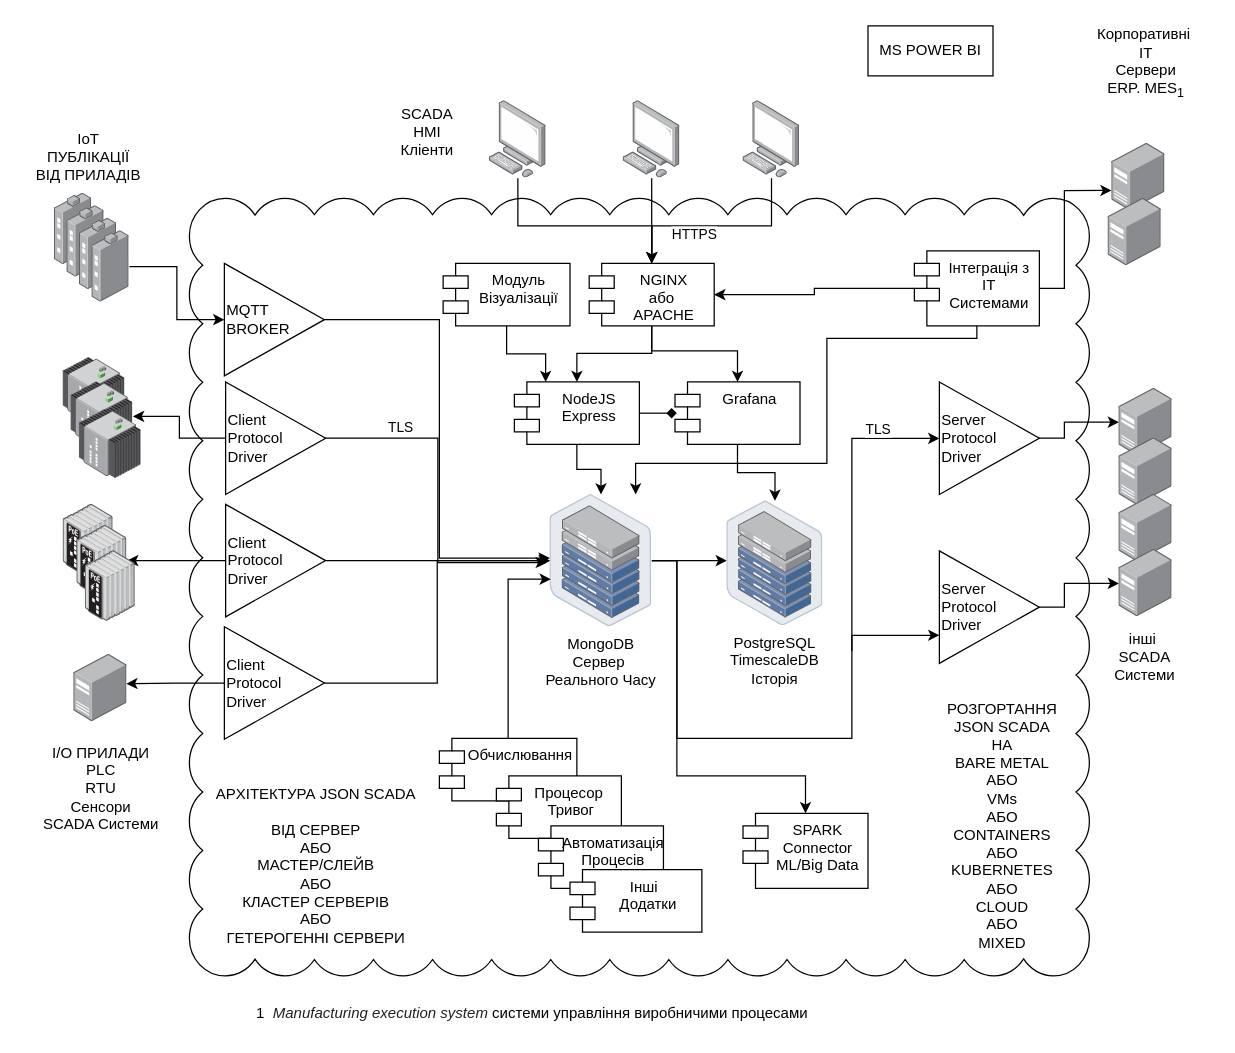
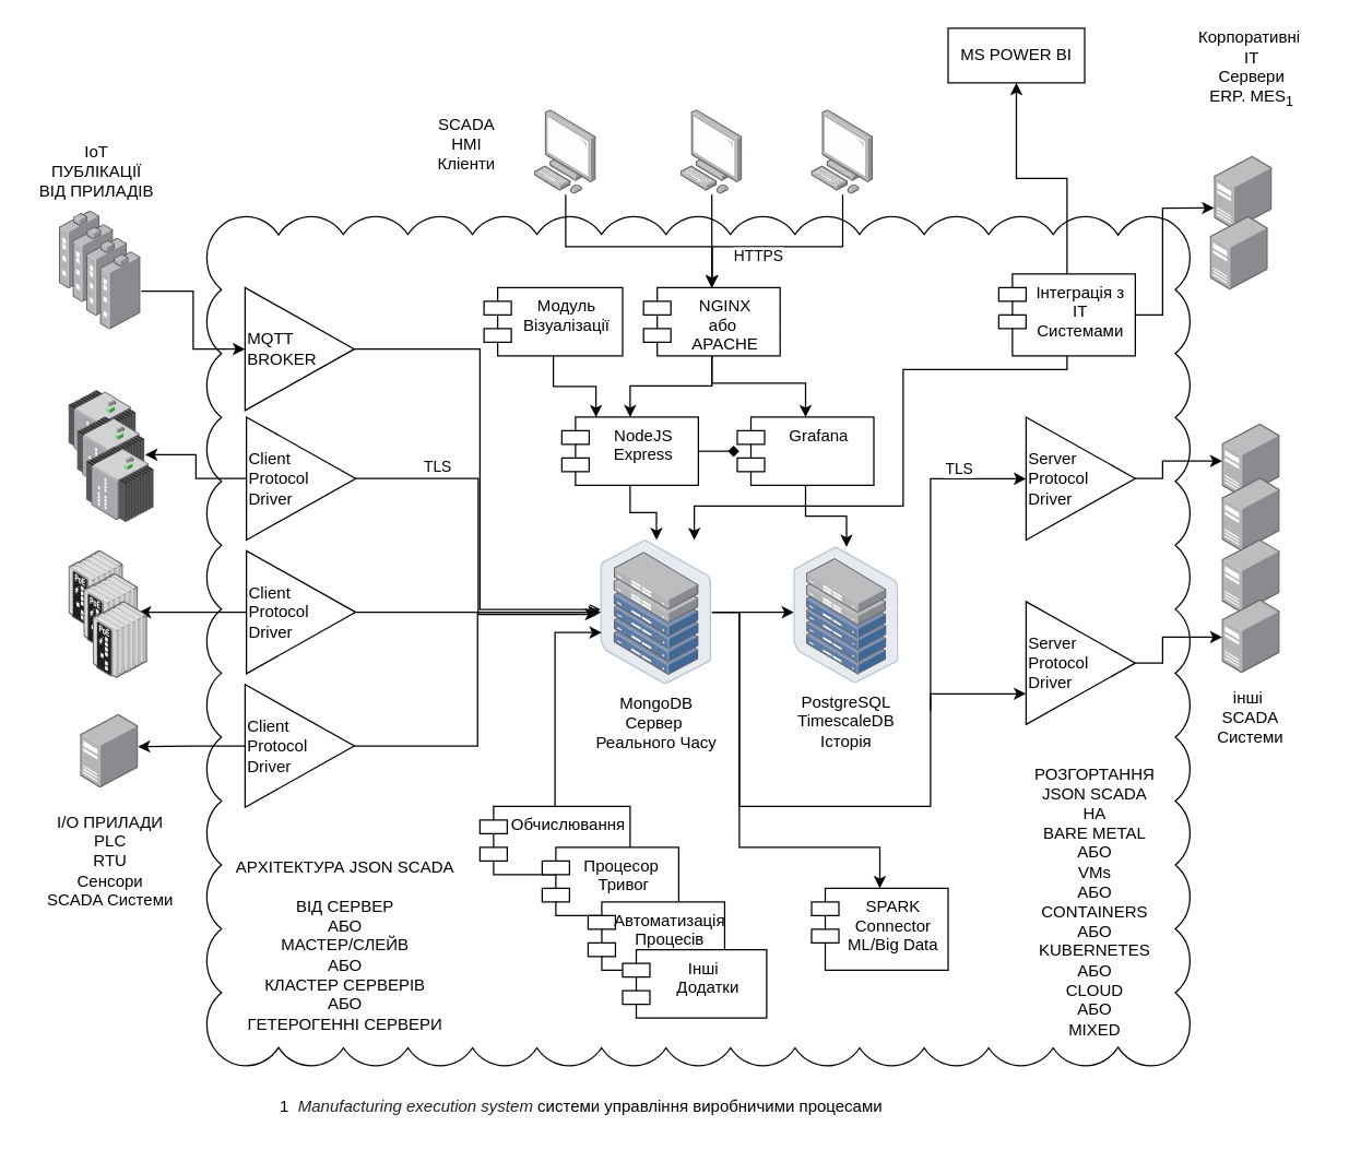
  <mxCell id="0" />
  <mxCell id="1" parent="0" />
  <mxCell id="2" value="" style="whiteSpace=wrap;html=1;shape=mxgraph.basic.cloud_rect;" parent="1" vertex="1"><mxGeometry x="151" y="158" width="720" height="622" as="geometry" /></mxCell>
  <mxCell id="3" value="" style="points=[];aspect=fixed;html=1;align=center;shadow=0;dashed=0;image;image=img/lib/allied_telesis/switch/Industrial_Ethernet_IE200_POE.svg;" parent="1" vertex="1"><mxGeometry x="50" y="402.79" width="40.2" height="56.4" as="geometry" /></mxCell>
  <mxCell id="4" value="" style="points=[];aspect=fixed;html=1;align=center;shadow=0;dashed=0;image;image=img/lib/allied_telesis/switch/Industrial_Ethernet_IE300.svg;" parent="1" vertex="1"><mxGeometry x="50" y="285.44" width="49.6" height="55.16" as="geometry" /></mxCell>
  <mxCell id="5" style="edgeStyle=orthogonalEdgeStyle;rounded=0;orthogonalLoop=1;jettySize=auto;html=1;" parent="1" source="8" target="21" edge="1"><mxGeometry relative="1" as="geometry" /></mxCell>
  <mxCell id="6" value="TLS" style="edgeLabel;html=1;align=center;verticalAlign=middle;resizable=0;points=[];" parent="5" vertex="1" connectable="0"><mxGeometry x="-0.569" relative="1" as="geometry"><mxPoint y="-9" as="offset" /></mxGeometry></mxCell>
  <mxCell id="7" style="edgeStyle=orthogonalEdgeStyle;rounded=0;orthogonalLoop=1;jettySize=auto;html=1;" parent="1" source="8" target="9" edge="1"><mxGeometry relative="1" as="geometry" /></mxCell>
  <mxCell id="8" value="Client&lt;br&gt;Protocol&lt;br&gt;Driver" style="triangle;whiteSpace=wrap;html=1;align=left;" parent="1" vertex="1"><mxGeometry x="180" y="304.84" width="80" height="90" as="geometry" /></mxCell>
  <mxCell id="9" value="" style="points=[];aspect=fixed;html=1;align=center;shadow=0;dashed=0;image;image=img/lib/allied_telesis/switch/Industrial_Ethernet_IE300.svg;" parent="1" vertex="1"><mxGeometry x="56.3" y="304.84" width="49.6" height="55.16" as="geometry" /></mxCell>
  <mxCell id="10" value="" style="points=[];aspect=fixed;html=1;align=center;shadow=0;dashed=0;image;image=img/lib/allied_telesis/switch/Industrial_Ethernet_IE200_POE.svg;" parent="1" vertex="1"><mxGeometry x="61" y="419.59" width="40.2" height="56.4" as="geometry" /></mxCell>
  <mxCell id="11" style="edgeStyle=orthogonalEdgeStyle;rounded=0;orthogonalLoop=1;jettySize=auto;html=1;" parent="1" source="12" target="35" edge="1"><mxGeometry relative="1" as="geometry"><Array as="points"><mxPoint x="414" y="180" /><mxPoint x="521" y="180" /></Array></mxGeometry></mxCell>
  <mxCell id="12" value="" style="points=[];aspect=fixed;html=1;align=center;shadow=0;dashed=0;image;image=img/lib/allied_telesis/computer_and_terminals/Personal_Computer.svg;" parent="1" vertex="1"><mxGeometry x="391" y="80" width="45.6" height="61.8" as="geometry" /></mxCell>
  <mxCell id="13" style="edgeStyle=orthogonalEdgeStyle;rounded=0;orthogonalLoop=1;jettySize=auto;html=1;entryX=0.5;entryY=0;entryDx=0;entryDy=0;" parent="1" source="15" target="35" edge="1"><mxGeometry relative="1" as="geometry"><Array as="points"><mxPoint x="617" y="180" /><mxPoint x="521" y="180" /></Array></mxGeometry></mxCell>
  <mxCell id="14" value="HTTPS" style="edgeLabel;html=1;align=center;verticalAlign=middle;resizable=0;points=[];" parent="13" vertex="1" connectable="0"><mxGeometry x="0.237" y="6" relative="1" as="geometry"><mxPoint x="1" as="offset" /></mxGeometry></mxCell>
  <mxCell id="15" value="" style="points=[];aspect=fixed;html=1;align=center;shadow=0;dashed=0;image;image=img/lib/allied_telesis/computer_and_terminals/Personal_Computer.svg;" parent="1" vertex="1"><mxGeometry x="593.9" y="80" width="45.6" height="61.8" as="geometry" /></mxCell>
  <mxCell id="16" style="edgeStyle=orthogonalEdgeStyle;rounded=0;orthogonalLoop=1;jettySize=auto;html=1;entryX=0.5;entryY=0;entryDx=0;entryDy=0;" parent="1" source="17" target="35" edge="1"><mxGeometry relative="1" as="geometry"><mxPoint x="521" y="190" as="targetPoint" /></mxGeometry></mxCell>
  <mxCell id="17" value="" style="points=[];aspect=fixed;html=1;align=center;shadow=0;dashed=0;image;image=img/lib/allied_telesis/computer_and_terminals/Personal_Computer.svg;" parent="1" vertex="1"><mxGeometry x="498.06" y="80" width="45.6" height="61.8" as="geometry" /></mxCell>
  <mxCell id="18" style="edgeStyle=orthogonalEdgeStyle;rounded=0;orthogonalLoop=1;jettySize=auto;html=1;entryX=0;entryY=0.478;entryDx=0;entryDy=0;entryPerimeter=0;" parent="1" source="21" target="36" edge="1"><mxGeometry relative="1" as="geometry" /></mxCell>
  <mxCell id="19" style="edgeStyle=orthogonalEdgeStyle;rounded=0;orthogonalLoop=1;jettySize=auto;html=1;entryX=0;entryY=0.75;entryDx=0;entryDy=0;" parent="1" source="21" target="50" edge="1"><mxGeometry relative="1" as="geometry"><Array as="points"><mxPoint x="541" y="448" /><mxPoint x="541" y="590" /><mxPoint x="681" y="590" /><mxPoint x="681" y="507" /></Array></mxGeometry></mxCell>
  <mxCell id="20" style="edgeStyle=orthogonalEdgeStyle;rounded=0;orthogonalLoop=1;jettySize=auto;html=1;entryX=0.5;entryY=0;entryDx=0;entryDy=0;" parent="1" source="21" target="66" edge="1"><mxGeometry relative="1" as="geometry"><Array as="points"><mxPoint x="541" y="448" /><mxPoint x="541" y="620" /><mxPoint x="644" y="620" /></Array></mxGeometry></mxCell>
  <mxCell id="21" value="MongoDB&lt;br&gt;Сервер&amp;nbsp;&lt;br&gt;Реального Часу" style="points=[];aspect=fixed;html=1;align=center;shadow=0;dashed=0;image;image=img/lib/allied_telesis/storage/Datacenter_Server_Half_Rack_ToR.svg;" parent="1" vertex="1"><mxGeometry x="439.5" y="394.84" width="81.5" height="105.9" as="geometry" /></mxCell>
  <mxCell id="22" value="" style="points=[];aspect=fixed;html=1;align=center;shadow=0;dashed=0;image;image=img/lib/allied_telesis/computer_and_terminals/Server_Desktop.svg;" parent="1" vertex="1"><mxGeometry x="58.6" y="522.74" width="42.6" height="54" as="geometry" /></mxCell>
  <mxCell id="23" style="edgeStyle=orthogonalEdgeStyle;rounded=0;orthogonalLoop=1;jettySize=auto;html=1;exitX=0.5;exitY=0;exitDx=0;exitDy=0;entryX=0.008;entryY=0.64;entryDx=0;entryDy=0;entryPerimeter=0;" parent="1" source="24" target="21" edge="1"><mxGeometry relative="1" as="geometry" /></mxCell>
  <mxCell id="24" value="Обчислювання" style="shape=module;align=left;spacingLeft=20;align=center;verticalAlign=top;" parent="1" vertex="1"><mxGeometry x="351" y="590" width="110" height="50" as="geometry" /></mxCell>
  <mxCell id="25" value="Процесор &#10;Тривог" style="shape=module;align=left;spacingLeft=20;align=center;verticalAlign=top;" parent="1" vertex="1"><mxGeometry x="396.6" y="620" width="100" height="50" as="geometry" /></mxCell>
  <mxCell id="26" style="edgeStyle=orthogonalEdgeStyle;rounded=0;orthogonalLoop=1;jettySize=auto;html=1;" parent="1" source="29" target="21" edge="1"><mxGeometry relative="1" as="geometry"><Array as="points"><mxPoint x="781" y="270" /><mxPoint x="661" y="270" /><mxPoint x="661" y="370" /><mxPoint x="508" y="370" /></Array></mxGeometry></mxCell>
  <mxCell id="27" style="edgeStyle=orthogonalEdgeStyle;rounded=0;orthogonalLoop=1;jettySize=auto;html=1;entryX=-0.006;entryY=0.698;entryDx=0;entryDy=0;entryPerimeter=0;" parent="1" source="29" target="59" edge="1"><mxGeometry relative="1" as="geometry"><Array as="points"><mxPoint x="851" y="230" /><mxPoint x="851" y="152" /></Array></mxGeometry></mxCell>
- <mxCell id="28" style="edgeStyle=orthogonalEdgeStyle;rounded=0;orthogonalLoop=1;jettySize=auto;html=1;" parent="1" source="29" target="35" edge="1"><mxGeometry relative="1" as="geometry"><mxPoint x="781" y="90" as="targetPoint" /></mxGeometry></mxCell>
+ <mxCell id="28" style="edgeStyle=orthogonalEdgeStyle;rounded=0;orthogonalLoop=1;jettySize=auto;html=1;" parent="1" source="29" target="68" edge="1"><mxGeometry relative="1" as="geometry"><mxPoint x="781" y="90" as="targetPoint" /></mxGeometry></mxCell>
  <mxCell id="29" value="Інтеграція з&#10;IT&#10;Системами" style="shape=module;align=left;spacingLeft=20;align=center;verticalAlign=top;" parent="1" vertex="1"><mxGeometry x="731" y="200" width="100" height="60" as="geometry" /></mxCell>
  <mxCell id="30" style="edgeStyle=orthogonalEdgeStyle;rounded=0;orthogonalLoop=1;jettySize=auto;html=1;exitX=0.5;exitY=1;exitDx=0;exitDy=0;" parent="1" source="32" target="21" edge="1"><mxGeometry relative="1" as="geometry" /></mxCell>
  <mxCell id="31" style="edgeStyle=orthogonalEdgeStyle;rounded=0;orthogonalLoop=1;jettySize=auto;html=1;exitX=1;exitY=0.5;exitDx=0;exitDy=0;entryX=0.015;entryY=0.5;entryDx=0;entryDy=0;entryPerimeter=0;endArrow=diamond;" parent="1" source="32" target="38" edge="1"><mxGeometry relative="1" as="geometry" /></mxCell>
  <mxCell id="32" value="NodeJS&#10;Express" style="shape=module;align=left;spacingLeft=20;align=center;verticalAlign=top;" parent="1" vertex="1"><mxGeometry x="411" y="304.84" width="100" height="50" as="geometry" /></mxCell>
  <mxCell id="33" style="edgeStyle=orthogonalEdgeStyle;rounded=0;orthogonalLoop=1;jettySize=auto;html=1;entryX=0.5;entryY=0;entryDx=0;entryDy=0;" parent="1" source="35" target="38" edge="1"><mxGeometry relative="1" as="geometry"><Array as="points"><mxPoint x="521" y="280" /><mxPoint x="590" y="280" /></Array></mxGeometry></mxCell>
  <mxCell id="34" style="edgeStyle=orthogonalEdgeStyle;rounded=0;orthogonalLoop=1;jettySize=auto;html=1;" parent="1" source="35" target="32" edge="1"><mxGeometry relative="1" as="geometry"><Array as="points"><mxPoint x="521" y="282" /><mxPoint x="461" y="282" /></Array></mxGeometry></mxCell>
  <mxCell id="35" value="NGINX&#10;або &#10;APACHE" style="shape=module;align=left;spacingLeft=20;align=center;verticalAlign=top;" parent="1" vertex="1"><mxGeometry x="470.86" y="210" width="100" height="50" as="geometry" /></mxCell>
  <mxCell id="36" value="PostgreSQL&lt;br&gt;TimescaleDB&lt;br&gt;Історія" style="points=[];aspect=fixed;html=1;align=center;shadow=0;dashed=0;image;image=img/lib/allied_telesis/storage/Datacenter_Server_Half_Rack_ToR.svg;" parent="1" vertex="1"><mxGeometry x="581" y="400" width="76.96" height="100" as="geometry" /></mxCell>
  <mxCell id="37" style="edgeStyle=orthogonalEdgeStyle;rounded=0;orthogonalLoop=1;jettySize=auto;html=1;exitX=0.5;exitY=1;exitDx=0;exitDy=0;" parent="1" source="38" target="36" edge="1"><mxGeometry relative="1" as="geometry" /></mxCell>
  <mxCell id="38" value="Grafana" style="shape=module;align=left;spacingLeft=20;align=center;verticalAlign=top;" parent="1" vertex="1"><mxGeometry x="539.5" y="304.84" width="100" height="50" as="geometry" /></mxCell>
  <mxCell id="39" style="edgeStyle=orthogonalEdgeStyle;rounded=0;orthogonalLoop=1;jettySize=auto;html=1;" parent="1" source="42" target="53" edge="1"><mxGeometry relative="1" as="geometry"><Array as="points"><mxPoint x="851" y="350" /><mxPoint x="851" y="337" /></Array></mxGeometry></mxCell>
  <mxCell id="40" style="edgeStyle=orthogonalEdgeStyle;rounded=0;orthogonalLoop=1;jettySize=auto;html=1;" parent="1" target="42" edge="1"><mxGeometry relative="1" as="geometry"><mxPoint x="681" y="520" as="sourcePoint" /><Array as="points"><mxPoint x="681" y="350" /></Array></mxGeometry></mxCell>
  <mxCell id="41" value="TLS" style="edgeLabel;html=1;align=center;verticalAlign=middle;resizable=0;points=[];" parent="40" vertex="1" connectable="0"><mxGeometry x="0.416" y="-20" relative="1" as="geometry"><mxPoint x="20" y="-28" as="offset" /></mxGeometry></mxCell>
  <mxCell id="42" value="Server&lt;br&gt;Protocol&lt;br&gt;Driver" style="triangle;whiteSpace=wrap;html=1;align=left;" parent="1" vertex="1"><mxGeometry x="751" y="304.84" width="80" height="90" as="geometry" /></mxCell>
  <mxCell id="43" style="edgeStyle=orthogonalEdgeStyle;rounded=0;orthogonalLoop=1;jettySize=auto;html=1;entryX=-0.031;entryY=0.515;entryDx=0;entryDy=0;entryPerimeter=0;" parent="1" source="45" target="21" edge="1"><mxGeometry relative="1" as="geometry" /></mxCell>
  <mxCell id="44" style="edgeStyle=orthogonalEdgeStyle;rounded=0;orthogonalLoop=1;jettySize=auto;html=1;" parent="1" source="45" target="10" edge="1"><mxGeometry relative="1" as="geometry" /></mxCell>
  <mxCell id="45" value="Client&lt;br&gt;Protocol&lt;br&gt;Driver" style="triangle;whiteSpace=wrap;html=1;align=left;" parent="1" vertex="1"><mxGeometry x="180" y="402.79" width="80" height="90" as="geometry" /></mxCell>
  <mxCell id="46" style="edgeStyle=orthogonalEdgeStyle;rounded=0;orthogonalLoop=1;jettySize=auto;html=1;" parent="1" source="48" target="21" edge="1"><mxGeometry relative="1" as="geometry" /></mxCell>
  <mxCell id="47" style="edgeStyle=orthogonalEdgeStyle;rounded=0;orthogonalLoop=1;jettySize=auto;html=1;entryX=0.984;entryY=0.436;entryDx=0;entryDy=0;entryPerimeter=0;" parent="1" source="48" target="22" edge="1"><mxGeometry relative="1" as="geometry"><mxPoint x="121" y="546" as="targetPoint" /></mxGeometry></mxCell>
  <mxCell id="48" value="Client&lt;br&gt;Protocol&lt;br&gt;Driver" style="triangle;whiteSpace=wrap;html=1;align=left;" parent="1" vertex="1"><mxGeometry x="179" y="500.74" width="80" height="90" as="geometry" /></mxCell>
  <mxCell id="49" style="edgeStyle=orthogonalEdgeStyle;rounded=0;orthogonalLoop=1;jettySize=auto;html=1;exitX=1;exitY=0.5;exitDx=0;exitDy=0;" parent="1" source="50" target="56" edge="1"><mxGeometry relative="1" as="geometry"><Array as="points"><mxPoint x="851" y="485" /><mxPoint x="851" y="466" /></Array></mxGeometry></mxCell>
  <mxCell id="50" value="Server&lt;br&gt;Protocol&lt;br&gt;Driver" style="triangle;whiteSpace=wrap;html=1;align=left;" parent="1" vertex="1"><mxGeometry x="751" y="440" width="80" height="90" as="geometry" /></mxCell>
  <mxCell id="51" value="I/O ПРИЛАДИ&lt;br&gt;PLC&lt;br&gt;RTU&lt;br&gt;Сенсори&lt;br&gt;SCADA Системи" style="text;html=1;align=center;verticalAlign=middle;resizable=0;points=[];autosize=1;" parent="1" vertex="1"><mxGeometry x="24.9" y="595" width="110" height="70" as="geometry" /></mxCell>
  <mxCell id="52" value="інші&amp;nbsp;&lt;br&gt;SCADA&lt;br&gt;Системи" style="text;html=1;align=center;verticalAlign=middle;resizable=0;points=[];autosize=1;" parent="1" vertex="1"><mxGeometry x="885.3" y="500" width="60" height="50" as="geometry" /></mxCell>
  <mxCell id="53" value="" style="points=[];aspect=fixed;html=1;align=center;shadow=0;dashed=0;image;image=img/lib/allied_telesis/computer_and_terminals/Server_Desktop.svg;" parent="1" vertex="1"><mxGeometry x="894.7" y="310" width="42.6" height="54" as="geometry" /></mxCell>
  <mxCell id="54" value="" style="points=[];aspect=fixed;html=1;align=center;shadow=0;dashed=0;image;image=img/lib/allied_telesis/computer_and_terminals/Server_Desktop.svg;" parent="1" vertex="1"><mxGeometry x="894.7" y="349.6" width="42.6" height="54" as="geometry" /></mxCell>
  <mxCell id="55" value="" style="points=[];aspect=fixed;html=1;align=center;shadow=0;dashed=0;image;image=img/lib/allied_telesis/computer_and_terminals/Server_Desktop.svg;" parent="1" vertex="1"><mxGeometry x="894.7" y="394.84" width="42.6" height="54" as="geometry" /></mxCell>
  <mxCell id="56" value="" style="points=[];aspect=fixed;html=1;align=center;shadow=0;dashed=0;image;image=img/lib/allied_telesis/computer_and_terminals/Server_Desktop.svg;" parent="1" vertex="1"><mxGeometry x="894.7" y="438.79" width="42.6" height="54" as="geometry" /></mxCell>
  <mxCell id="57" value="" style="points=[];aspect=fixed;html=1;align=center;shadow=0;dashed=0;image;image=img/lib/allied_telesis/switch/Industrial_Ethernet_IE300.svg;" parent="1" vertex="1"><mxGeometry x="63" y="327" width="49.6" height="55.16" as="geometry" /></mxCell>
  <mxCell id="58" value="" style="points=[];aspect=fixed;html=1;align=center;shadow=0;dashed=0;image;image=img/lib/allied_telesis/switch/Industrial_Ethernet_IE200_POE.svg;" parent="1" vertex="1"><mxGeometry x="67.7" y="440" width="40.2" height="56.4" as="geometry" /></mxCell>
  <mxCell id="59" value="" style="points=[];aspect=fixed;html=1;align=center;shadow=0;dashed=0;image;image=img/lib/allied_telesis/computer_and_terminals/Server_Desktop.svg;" parent="1" vertex="1"><mxGeometry x="889" y="114" width="42.6" height="54" as="geometry" /></mxCell>
  <mxCell id="60" value="Корпоративні&amp;nbsp;&lt;br&gt;IT&lt;br&gt;Сервери&lt;br&gt;ERP. MES&lt;sub&gt;1&lt;/sub&gt;" style="text;html=1;align=center;verticalAlign=middle;resizable=0;points=[];autosize=1;rotation=0;" parent="1" vertex="1"><mxGeometry x="866" y="20" width="100" height="60" as="geometry" /></mxCell>
  <mxCell id="61" value="" style="points=[];aspect=fixed;html=1;align=center;shadow=0;dashed=0;image;image=img/lib/allied_telesis/computer_and_terminals/Server_Desktop.svg;" parent="1" vertex="1"><mxGeometry x="886" y="158" width="42.6" height="54" as="geometry" /></mxCell>
  <mxCell id="62" style="edgeStyle=orthogonalEdgeStyle;rounded=0;orthogonalLoop=1;jettySize=auto;html=1;entryX=0.25;entryY=0;entryDx=0;entryDy=0;" parent="1" source="63" target="32" edge="1"><mxGeometry relative="1" as="geometry" /></mxCell>
  <mxCell id="63" value="Модуль&#10;Візуалізації" style="shape=module;align=left;spacingLeft=20;align=center;verticalAlign=top;" parent="1" vertex="1"><mxGeometry x="354" y="210" width="101.5" height="50" as="geometry" /></mxCell>
  <mxCell id="64" value="SCADA&lt;br&gt;HMI&lt;br&gt;Кліенти" style="text;html=1;align=center;verticalAlign=middle;resizable=0;points=[];autosize=1;" parent="1" vertex="1"><mxGeometry x="311" y="80" width="60" height="50" as="geometry" /></mxCell>
  <mxCell id="65" value="Автоматизація&#10;Процесів" style="shape=module;align=left;spacingLeft=20;align=center;verticalAlign=top;" parent="1" vertex="1"><mxGeometry x="430.25" y="660" width="100" height="50" as="geometry" /></mxCell>
  <mxCell id="66" value="SPARK&#10;Connector&#10;ML/Big Data" style="shape=module;align=left;spacingLeft=20;align=center;verticalAlign=top;" parent="1" vertex="1"><mxGeometry x="593.9" y="650" width="100" height="60" as="geometry" /></mxCell>
  <mxCell id="67" value="АРXІТЕКТУРА JSON SCADA&lt;br&gt;&lt;br&gt;ВІД СЕРВЕР&lt;br&gt;АБО&lt;br&gt;МАСТЕР/СЛЕЙВ&lt;br&gt;АБО&lt;br&gt;КЛАСТЕР СЕРВЕРІВ&lt;br&gt;АБО&lt;br&gt;ГЕТЕРОГЕННІ СЕРВЕРИ" style="text;html=1;align=center;verticalAlign=middle;resizable=0;points=[];autosize=1;" parent="1" vertex="1"><mxGeometry x="162" y="627" width="180" height="130" as="geometry" /></mxCell>
  <mxCell id="68" value="MS POWER BI" style="rounded=0;whiteSpace=wrap;html=1;" parent="1" vertex="1"><mxGeometry x="693.9" y="20" width="100" height="40" as="geometry" /></mxCell>
- <mxCell id="69" style="edgeStyle=orthogonalEdgeStyle;rounded=0;orthogonalLoop=1;jettySize=auto;html=1;entryX=-0.002;entryY=0.481;entryDx=0;entryDy=0;entryPerimeter=0;" parent="1" source="70" target="21" edge="1"><mxGeometry relative="1" as="geometry"><Array as="points"><mxPoint x="351" y="255" /><mxPoint x="351" y="446" /></Array></mxGeometry></mxCell>
+ <mxCell id="69" style="edgeStyle=orthogonalEdgeStyle;rounded=0;orthogonalLoop=1;jettySize=auto;html=1;entryX=-0.002;entryY=0.481;entryDx=0;entryDy=0;entryPerimeter=0;endArrow=open;" parent="1" source="70" target="21" edge="1"><mxGeometry relative="1" as="geometry"><Array as="points"><mxPoint x="351" y="255" /><mxPoint x="351" y="446" /></Array></mxGeometry></mxCell>
  <mxCell id="70" value="MQTT&lt;br&gt;BROKER" style="triangle;whiteSpace=wrap;html=1;align=left;" parent="1" vertex="1"><mxGeometry x="179" y="210" width="80" height="90" as="geometry" /></mxCell>
  <mxCell id="71" value="IoT&lt;br&gt;ПУБЛІКАЦІЇ&lt;br&gt;ВІД ПРИЛАДІВ" style="text;html=1;align=center;verticalAlign=middle;resizable=0;points=[];autosize=1;" parent="1" vertex="1"><mxGeometry x="20.1" y="100" width="100" height="50" as="geometry" /></mxCell>
  <mxCell id="72" value="" style="points=[];aspect=fixed;html=1;align=center;shadow=0;dashed=0;image;image=img/lib/allied_telesis/media_converters/Industrial_Media_Converter.svg;" parent="1" vertex="1"><mxGeometry x="43" y="154" width="30" height="57" as="geometry" /></mxCell>
  <mxCell id="73" value="" style="points=[];aspect=fixed;html=1;align=center;shadow=0;dashed=0;image;image=img/lib/allied_telesis/media_converters/Industrial_Media_Converter.svg;" parent="1" vertex="1"><mxGeometry x="53" y="164" width="30" height="57" as="geometry" /></mxCell>
  <mxCell id="74" value="" style="points=[];aspect=fixed;html=1;align=center;shadow=0;dashed=0;image;image=img/lib/allied_telesis/media_converters/Industrial_Media_Converter.svg;" parent="1" vertex="1"><mxGeometry x="63" y="174" width="30" height="57" as="geometry" /></mxCell>
  <mxCell id="75" style="edgeStyle=orthogonalEdgeStyle;rounded=0;orthogonalLoop=1;jettySize=auto;html=1;entryX=0;entryY=0.5;entryDx=0;entryDy=0;" parent="1" source="76" target="70" edge="1"><mxGeometry relative="1" as="geometry" /></mxCell>
  <mxCell id="76" value="" style="points=[];aspect=fixed;html=1;align=center;shadow=0;dashed=0;image;image=img/lib/allied_telesis/media_converters/Industrial_Media_Converter.svg;" parent="1" vertex="1"><mxGeometry x="73" y="184" width="30" height="57" as="geometry" /></mxCell>
  <mxCell id="77" value="РОЗГОРТАННЯ&lt;br&gt;JSON SCADA&lt;br&gt;НА&lt;br&gt;BARE METAL&lt;br&gt;АБО&lt;br&gt;VMs&lt;br&gt;АБО&lt;br&gt;CONTAINERS&lt;br&gt;АБО&lt;br&gt;KUBERNETES&lt;br&gt;АБО&lt;br&gt;CLOUD&lt;br&gt;АБО&lt;br&gt;MIXED" style="text;html=1;align=center;verticalAlign=middle;resizable=0;points=[];autosize=1;" parent="1" vertex="1"><mxGeometry x="746" y="565" width="110" height="190" as="geometry" /></mxCell>
  <mxCell id="78" value="Інші  &#10;Додатки" style="shape=module;align=left;spacingLeft=20;align=center;verticalAlign=top;" parent="1" vertex="1"><mxGeometry x="455.5" y="695" width="105.5" height="50" as="geometry" /></mxCell>
  <mxCell id="79" value="&lt;font style=&quot;font-size: 12px&quot;&gt;1&amp;nbsp;&amp;nbsp;&lt;i style=&quot;color: rgb(32 , 33 , 34) ; background-color: rgb(255 , 255 , 255)&quot;&gt;&lt;span lang=&quot;en&quot;&gt;Manufacturing execution system&amp;nbsp;&lt;/span&gt;&lt;/i&gt;системи управління виробничими процесами&lt;/font&gt;" style="text;html=1;align=center;verticalAlign=middle;resizable=0;points=[];autosize=1;" parent="1" vertex="1"><mxGeometry x="195" y="800" width="460" height="20" as="geometry" /></mxCell>
